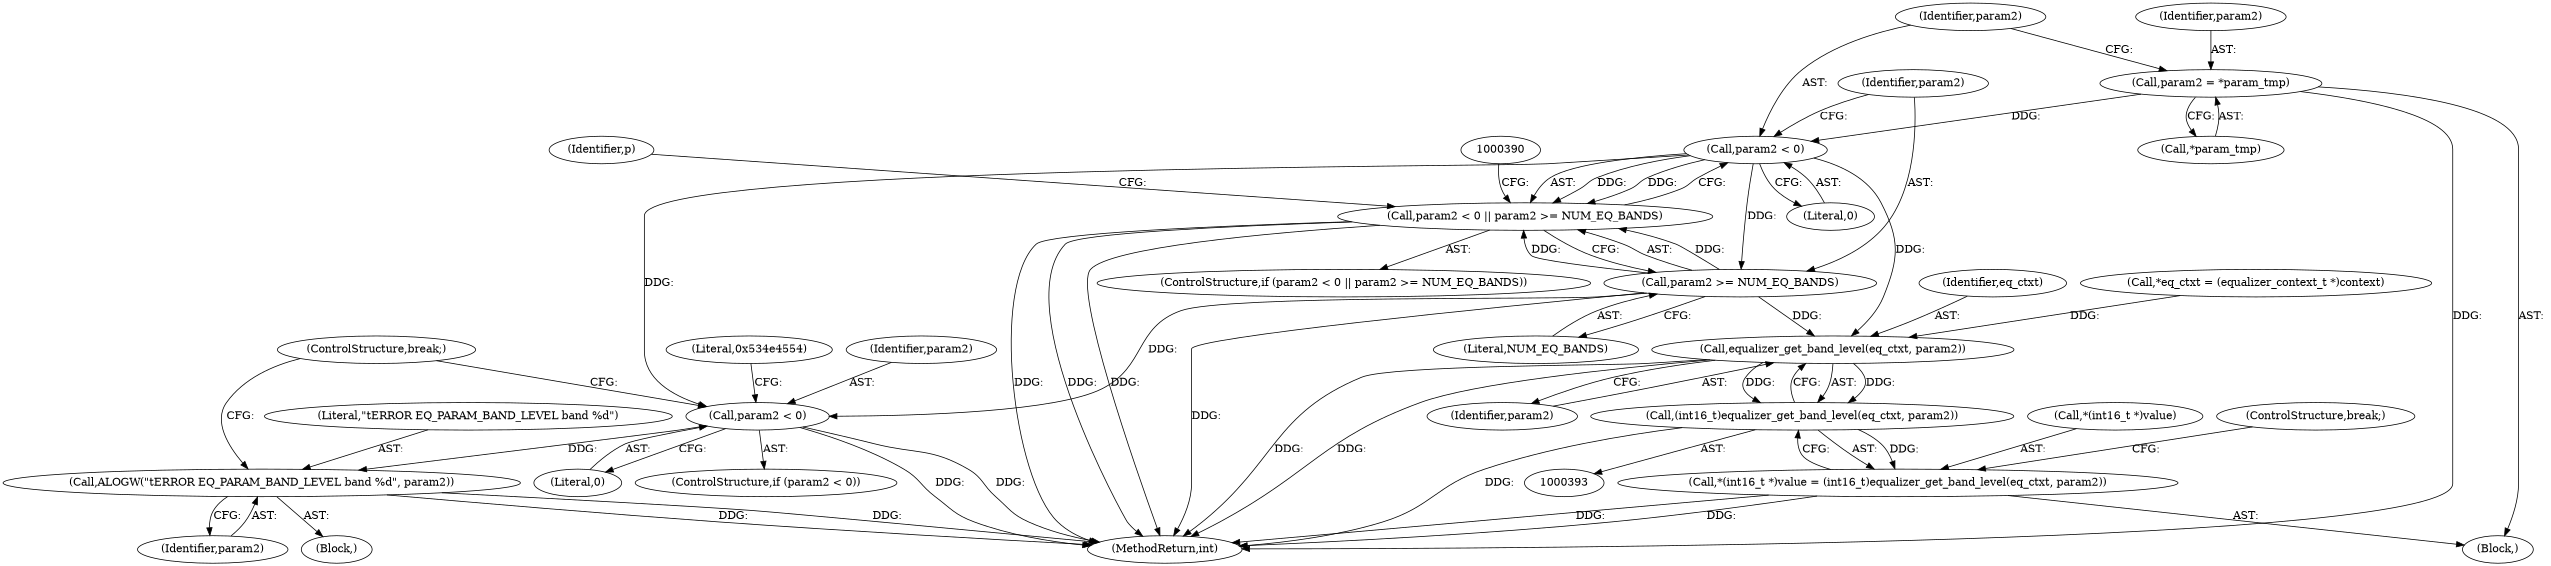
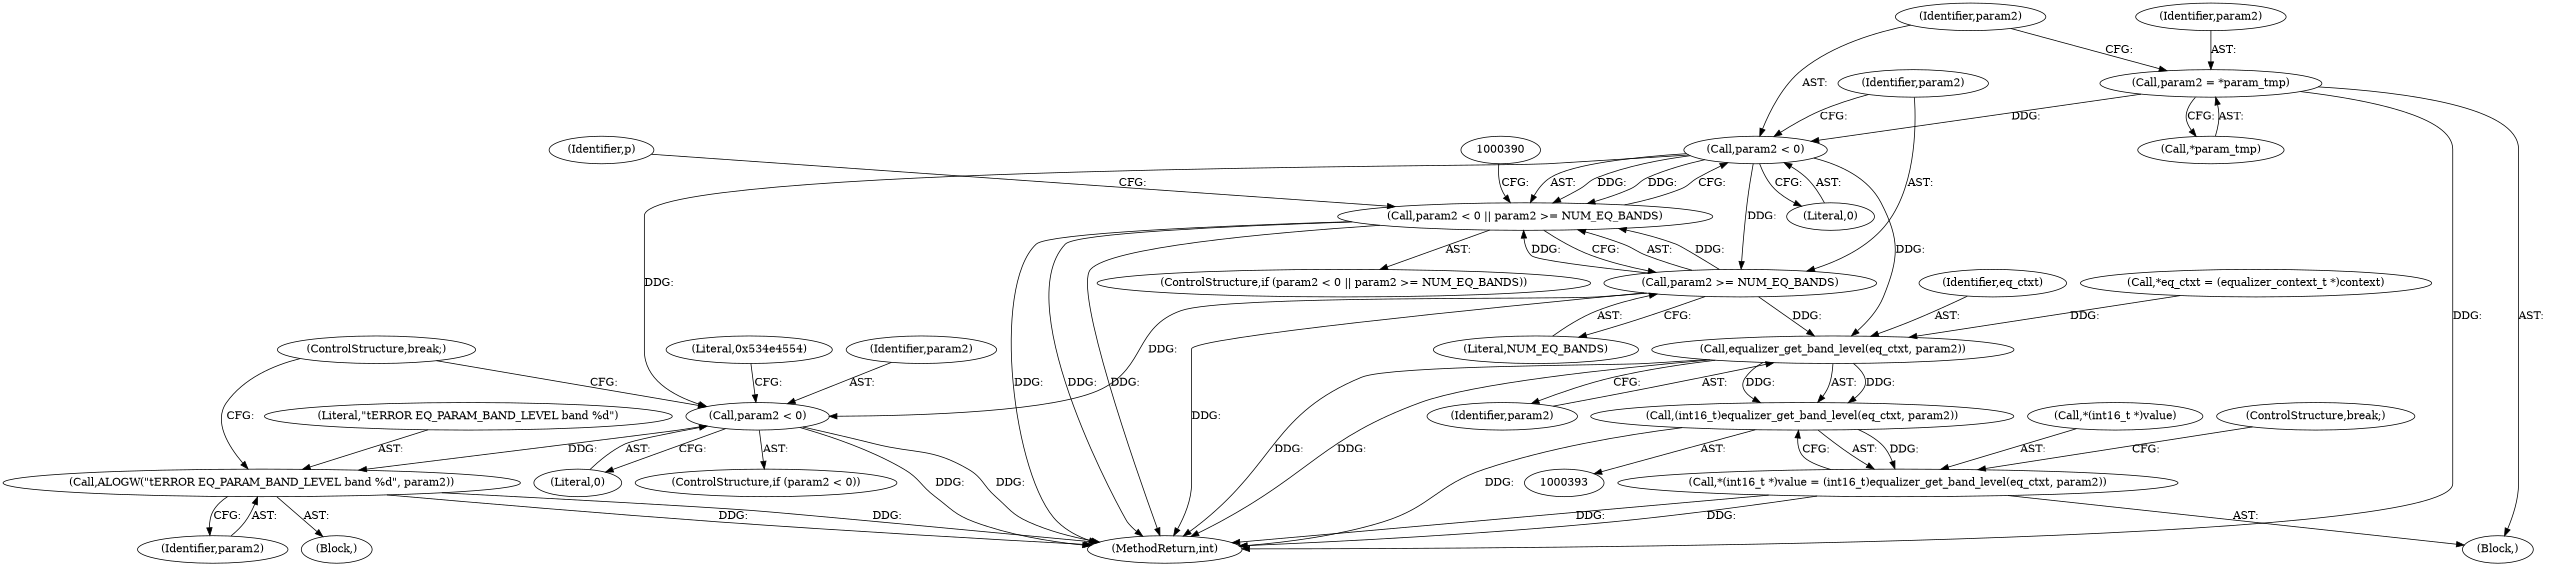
  digraph {
    n1 [label="(Call,param2 = *param_tmp)"]
    n2 [label="(Call,param2 < 0)"]
    n3 [label="(Block,)"]
    n4 [label="(MethodReturn,int)"]
    n5 [label="(Call,*param_tmp)"]
    n6 [label="(Call,param2 < 0 || param2 >= NUM_EQ_BANDS)"]
    n7 [label="(Call,param2 >= NUM_EQ_BANDS)"]
    n8 [label="(Call,param2 < 0)"]
    n9 [label="(Call,equalizer_get_band_level(eq_ctxt, param2))"]
    n10 [label="(Literal,0)"]
    n11 [label="(ControlStructure,if (param2 < 0 || param2 >= NUM_EQ_BANDS))"]
    n12 [label="(Literal,NUM_EQ_BANDS)"]
    n13 [label="(Call,ALOGW(\"\tERROR EQ_PARAM_BAND_LEVEL band %d\", param2))"]
    n14 [label="(Literal,0)"]
    n15 [label="(ControlStructure,if (param2 < 0))"]
    n16 [label="(Call,(int16_t)equalizer_get_band_level(eq_ctxt, param2))"]
    n17 [label="(Identifier,param2)"]
    n18 [label="(Block,)"]
    n19 [label="(Identifier,param2)"]
    n20 [label="(Call,*(int16_t *)value = (int16_t)equalizer_get_band_level(eq_ctxt, param2))"]
    1000393
    n22 [label="(ControlStructure,break;)"]
    n23 [label="(Call,*(int16_t *)value)"]
    n24 [label="(Literal,0x534e4554)"]
    n25 [label="(Identifier,param2)"]
    n26 [label="(Identifier,eq_ctxt)"]
    n27 [label="(Literal,\"\tERROR EQ_PARAM_BAND_LEVEL band %d\")"]
    n28 [label="(Identifier,param2)"]
    n29 [label="(Call,*eq_ctxt = (equalizer_context_t *)context)"]
    n30 [label="(ControlStructure,break;)"]
    n31 [label="(Identifier,param2)"]
    n32 [label="(Identifier,p)"]
    n33 [label="(Identifier,param2)"]
    1000390
    n1 -> n2 [label="DDG: "]
    n1 -> n3 [label="AST: "]
    n1 -> n4 [label="DDG: "]
    n1 -> n5 [label="CFG: "]
    n2 -> n6 [label="AST: "]
    n2 -> n6 [label="DDG: "]
    n2 -> n6 [label="DDG: "]
    n2 -> n7 [label="DDG: "]
    n2 -> n8 [label="DDG: "]
    n2 -> n9 [label="DDG: "]
    n2 -> n10 [label="CFG: "]
    n5 -> n1 [label="AST: "]
    n6 -> n2 [label="CFG: "]
    n6 -> n4 [label="DDG: "]
    n6 -> n4 [label="DDG: "]
    n6 -> n4 [label="DDG: "]
    n6 -> n7 [label="CFG: "]
    n6 -> n11 [label="AST: "]
    n7 -> n4 [label="DDG: "]
    n7 -> n6 [label="AST: "]
    n7 -> n6 [label="DDG: "]
    n7 -> n6 [label="DDG: "]
    n7 -> n8 [label="DDG: "]
    n7 -> n9 [label="DDG: "]
    n7 -> n12 [label="CFG: "]
    n8 -> n4 [label="DDG: "]
    n8 -> n4 [label="DDG: "]
    n8 -> n13 [label="DDG: "]
    n8 -> n14 [label="CFG: "]
    n8 -> n15 [label="AST: "]
    n9 -> n4 [label="DDG: "]
    n9 -> n4 [label="DDG: "]
    n9 -> n16 [label="AST: "]
    n9 -> n16 [label="DDG: "]
    n9 -> n16 [label="DDG: "]
    n9 -> n17 [label="CFG: "]
    n10 -> n2 [label="AST: "]
    n12 -> n7 [label="AST: "]
    n13 -> n4 [label="DDG: "]
    n13 -> n4 [label="DDG: "]
    n13 -> n18 [label="AST: "]
    n13 -> n19 [label="CFG: "]
    n14 -> n8 [label="AST: "]
    n16 -> n4 [label="DDG: "]
-   n16 -> n9 [label="CFG: "]
    n16 -> n20 [label="AST: "]
    n16 -> n20 [label="DDG: "]
    n16 -> 1000393 [label="AST: "]
    n17 -> n9 [label="AST: "]
    n19 -> n13 [label="AST: "]
    n20 -> n3 [label="AST: "]
    n20 -> n4 [label="DDG: "]
    n20 -> n4 [label="DDG: "]
    n20 -> n16 [label="CFG: "]
    n22 -> n8 [label="CFG: "]
    n22 -> n13 [label="CFG: "]
    n23 -> n20 [label="AST: "]
    n24 -> n8 [label="CFG: "]
    n25 -> n1 [label="AST: "]
    n26 -> n9 [label="AST: "]
    n27 -> n13 [label="AST: "]
    n28 -> n1 [label="CFG: "]
    n28 -> n2 [label="AST: "]
    n29 -> n9 [label="DDG: "]
    n30 -> n20 [label="CFG: "]
    n31 -> n8 [label="AST: "]
    n32 -> n6 [label="CFG: "]
    n33 -> n2 [label="CFG: "]
    n33 -> n7 [label="AST: "]
    1000390 -> n6 [label="CFG: "]
  }
